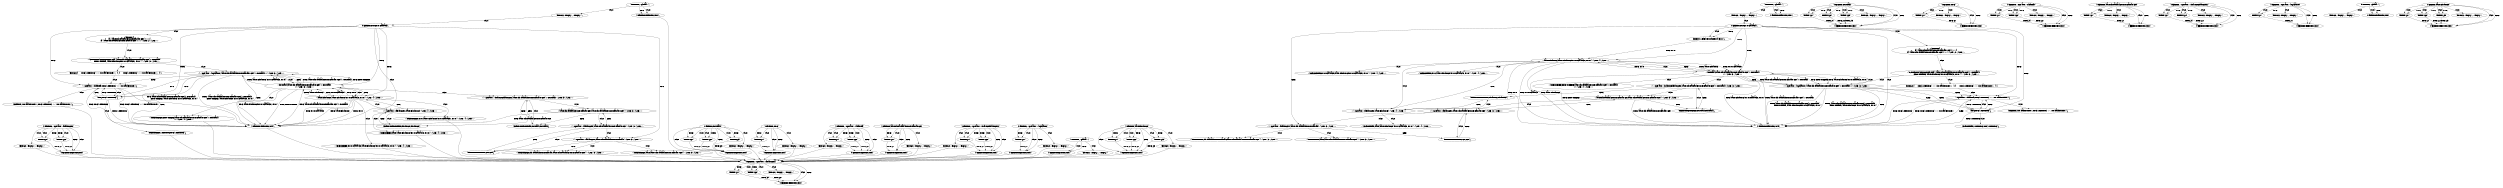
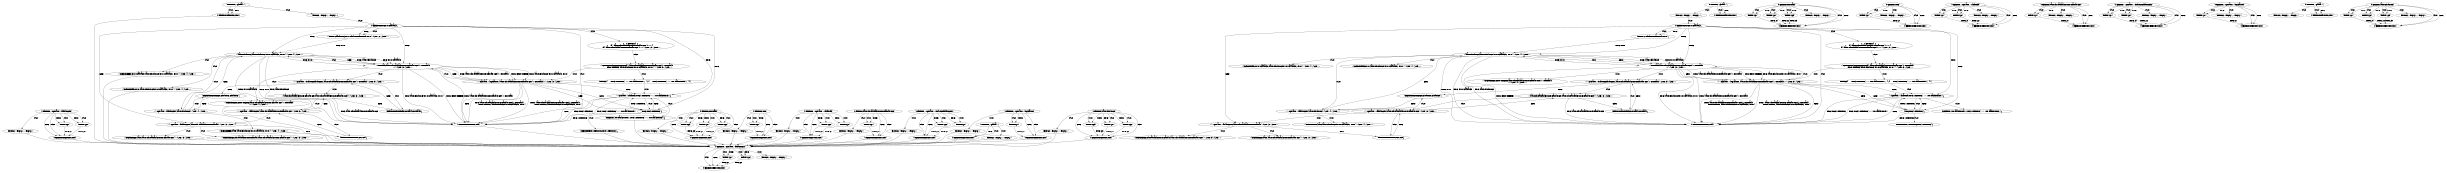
  digraph {
    n1 [label=<(METHOD,&lt;operator&gt;.fieldAccess)>]
    n2 [label=<(PARAM,p1)>]
    n3 [label=<(PARAM,p2)>]
    n4 [label=<(BLOCK,&lt;empty&gt;,&lt;empty&gt;)>]
    n5 [label=<(METHOD_RETURN,ANY)>]
    n6 [label=<(METHOD,&lt;operator&gt;.fieldAccess)>]
    n7 [label=<(METHOD,&lt;global&gt;)<SUB>1</SUB>>]
    n8 [label=<(BLOCK,&lt;empty&gt;,&lt;empty&gt;)<SUB>1</SUB>>]
    n9 [label=<(METHOD_RETURN,ANY)<SUB>1</SUB>>]
    n10 [label=<(METHOD,PostErrorCallback)<SUB>1</SUB>>]
+   n11 [label="<(PARAM,blink::mojom::WebBluetoothResult error)<SUB>2</SUB>>"]
    n12 [label="<(BLOCK,{\n   if (!base::ThreadTaskRunnerHandle::Get()-&gt;...,{\n   if (!base::ThreadTaskRunnerHandle::Get()-&gt;...)<SUB>2</SUB>>"]
    n13 [label="<(PostTask,base::ThreadTaskRunnerHandle::Get()-&gt;PostTask(\n...)<SUB>3</SUB>>"]
    n14 [label="<(&lt;operator&gt;.fieldAccess,base::ThreadTaskRunnerHandle)<SUB>3</SUB>>"]
    n15 [label="<(base.BindOnce,base::BindOnce(error_callback_, error))<SUB>4</SUB>>"]
    n16 [label=<(&lt;operator&gt;.shiftLeft,LOG(WARNING) &lt;&lt; &quot;No TaskRunner.&quot;)<SUB>5</SUB>>]
    n17 [label=<(LOG,LOG(WARNING))<SUB>5</SUB>>]
    n18 [label=<(METHOD_RETURN,void)<SUB>1</SUB>>]
    n19 [label="<(CONTROL_STRUCTURE,IF,if (!base::ThreadTaskRunnerHandle::Get()-&gt;PostTask(\n           FROM_HERE, base::BindOnce(error_callback_, error))))<SUB>3</SUB>>"]
    n20 [label="<(&lt;operator&gt;.logicalNot,!base::ThreadTaskRunnerHandle::Get()-&gt;PostTask(...)<SUB>3</SUB>>"]
    n21 [label=<(BLOCK,{      LOG(WARNING) &lt;&lt; &quot;No TaskRunner.&quot;;   },{      LOG(WARNING) &lt;&lt; &quot;No TaskRunner.&quot;;   })<SUB>4</SUB>>]
    n22 [label="<(&lt;operator&gt;.indirectFieldAccess,base::ThreadTaskRunnerHandle::Get()-&gt;PostTask)<SUB>3</SUB>>"]
    n23 [label="<(IDENTIFIER,FROM_HERE,base::ThreadTaskRunnerHandle::Get()-&gt;PostTask(\n...)<SUB>4</SUB>>"]
    n24 [label="<(base.ThreadTaskRunnerHandle.Get,base::ThreadTaskRunnerHandle::Get())<SUB>3</SUB>>"]
    n25 [label=<(FIELD_IDENTIFIER,PostTask,PostTask)<SUB>3</SUB>>]
    n26 [label=<(FIELD_IDENTIFIER,BindOnce,BindOnce)<SUB>4</SUB>>]
    n27 [label="<(&lt;operator&gt;.fieldAccess,base::ThreadTaskRunnerHandle::Get)<SUB>3</SUB>>"]
    n28 [label=<(FIELD_IDENTIFIER,Get,Get)<SUB>3</SUB>>]
    n29 [label="<(IDENTIFIER,base,base::ThreadTaskRunnerHandle::Get())<SUB>3</SUB>>"]
    n30 [label="<(IDENTIFIER,ThreadTaskRunnerHandle,base::ThreadTaskRunnerHandle::Get())<SUB>3</SUB>>"]
    n31 [label="<(&lt;operator&gt;.fieldAccess,base::BindOnce)<SUB>4</SUB>>"]
    n32 [label="<(IDENTIFIER,error_callback_,base::BindOnce(error_callback_, error))<SUB>4</SUB>>"]
    n33 [label="<(IDENTIFIER,error,base::BindOnce(error_callback_, error))<SUB>4</SUB>>"]
    n34 [label="<(IDENTIFIER,base,base::BindOnce(error_callback_, error))<SUB>4</SUB>>"]
    n35 [label=<(LITERAL,&quot;No TaskRunner.&quot;,LOG(WARNING) &lt;&lt; &quot;No TaskRunner.&quot;)<SUB>5</SUB>>]
    n36 [label=<(IDENTIFIER,WARNING,LOG(WARNING))<SUB>5</SUB>>]
    n37 [label=<(METHOD,PostTask)>]
    n38 [label=<(PARAM,p1)>]
    n39 [label=<(PARAM,p2)>]
    n40 [label=<(PARAM,p3)>]
    n41 [label=<(BLOCK,&lt;empty&gt;,&lt;empty&gt;)>]
    n42 [label=<(METHOD_RETURN,ANY)>]
    n43 [label=<(METHOD,LOG)>]
    n44 [label=<(PARAM,p1)>]
    n45 [label=<(BLOCK,&lt;empty&gt;,&lt;empty&gt;)>]
    n46 [label=<(METHOD_RETURN,ANY)>]
    n47 [label=<(METHOD,&lt;operator&gt;.shiftLeft)>]
    n48 [label=<(PARAM,p1)>]
    n49 [label=<(PARAM,p2)>]
    n50 [label=<(BLOCK,&lt;empty&gt;,&lt;empty&gt;)>]
    n51 [label=<(METHOD_RETURN,ANY)>]
    n52 [label=<(METHOD,base.ThreadTaskRunnerHandle.Get)>]
    n53 [label=<(PARAM,p1)>]
    n54 [label=<(BLOCK,&lt;empty&gt;,&lt;empty&gt;)>]
    n55 [label=<(METHOD_RETURN,ANY)>]
    n56 [label=<(METHOD,&lt;operator&gt;.indirectFieldAccess)>]
    n57 [label=<(PARAM,p1)>]
    n58 [label=<(PARAM,p2)>]
    n59 [label=<(BLOCK,&lt;empty&gt;,&lt;empty&gt;)>]
    n60 [label=<(METHOD_RETURN,ANY)>]
    n61 [label=<(METHOD,&lt;operator&gt;.logicalNot)>]
    n62 [label=<(PARAM,p1)>]
    n63 [label=<(BLOCK,&lt;empty&gt;,&lt;empty&gt;)>]
    n64 [label=<(METHOD_RETURN,ANY)>]
    n65 [label=<(METHOD,&lt;global&gt;)<SUB>1</SUB>>]
    n66 [label=<(BLOCK,&lt;empty&gt;,&lt;empty&gt;)>]
    n67 [label=<(METHOD_RETURN,ANY)>]
    n68 [label=<(METHOD,base.BindOnce)>]
    n69 [label=<(PARAM,p1)>]
    n70 [label=<(PARAM,p2)>]
    n71 [label=<(PARAM,p3)>]
    n72 [label=<(BLOCK,&lt;empty&gt;,&lt;empty&gt;)>]
    n73 [label=<(METHOD_RETURN,ANY)>]
    n74 [label=<(PARAM,p1)>]
    n75 [label=<(PARAM,p2)>]
    n76 [label=<(BLOCK,&lt;empty&gt;,&lt;empty&gt;)>]
    n77 [label=<(METHOD_RETURN,ANY)>]
    n78 [label=<(METHOD,&lt;global&gt;)<SUB>1</SUB>>]
    n79 [label=<(BLOCK,&lt;empty&gt;,&lt;empty&gt;)<SUB>1</SUB>>]
    n80 [label=<(METHOD_RETURN,ANY)<SUB>1</SUB>>]
    n81 [label=<(METHOD,PostErrorCallback)<SUB>1</SUB>>]
    n82 [label=<(PARAM,WebBluetoothResult error)<SUB>2</SUB>>]
    n83 [label="<(BLOCK,{\n   if (!base::ThreadTaskRunnerHandle::Get()-&gt;...,{\n   if (!base::ThreadTaskRunnerHandle::Get()-&gt;...)<SUB>2</SUB>>"]
    n84 [label="<(PostTask,base::ThreadTaskRunnerHandle::Get()-&gt;PostTask(\n...)<SUB>3</SUB>>"]
    n85 [label="<(&lt;operator&gt;.fieldAccess,base::ThreadTaskRunnerHandle)<SUB>3</SUB>>"]
    n86 [label="<(base.BindOnce,base::BindOnce(error_callback_, error))<SUB>4</SUB>>"]
    n87 [label=<(&lt;operator&gt;.shiftLeft,LOG(WARNING) &lt;&lt; &quot;No TaskRunner.&quot;)<SUB>5</SUB>>]
    n88 [label=<(LOG,LOG(WARNING))<SUB>5</SUB>>]
    n89 [label=<(METHOD_RETURN,void)<SUB>1</SUB>>]
    n90 [label="<(CONTROL_STRUCTURE,IF,if (!base::ThreadTaskRunnerHandle::Get()-&gt;PostTask(\n           FROM_HERE, base::BindOnce(error_callback_, error))))<SUB>3</SUB>>"]
    n91 [label="<(&lt;operator&gt;.logicalNot,!base::ThreadTaskRunnerHandle::Get()-&gt;PostTask(...)<SUB>3</SUB>>"]
    n92 [label=<(BLOCK,{      LOG(WARNING) &lt;&lt; &quot;No TaskRunner.&quot;;   },{      LOG(WARNING) &lt;&lt; &quot;No TaskRunner.&quot;;   })<SUB>4</SUB>>]
    n93 [label="<(&lt;operator&gt;.indirectFieldAccess,base::ThreadTaskRunnerHandle::Get()-&gt;PostTask)<SUB>3</SUB>>"]
    n94 [label="<(IDENTIFIER,FROM_HERE,base::ThreadTaskRunnerHandle::Get()-&gt;PostTask(\n...)<SUB>4</SUB>>"]
    n95 [label="<(base.ThreadTaskRunnerHandle.Get,base::ThreadTaskRunnerHandle::Get())<SUB>3</SUB>>"]
    n96 [label=<(FIELD_IDENTIFIER,PostTask,PostTask)<SUB>3</SUB>>]
    n97 [label=<(FIELD_IDENTIFIER,BindOnce,BindOnce)<SUB>4</SUB>>]
    n98 [label="<(&lt;operator&gt;.fieldAccess,base::ThreadTaskRunnerHandle::Get)<SUB>3</SUB>>"]
    n99 [label=<(FIELD_IDENTIFIER,Get,Get)<SUB>3</SUB>>]
    n100 [label="<(IDENTIFIER,base,base::ThreadTaskRunnerHandle::Get())<SUB>3</SUB>>"]
    n101 [label="<(IDENTIFIER,ThreadTaskRunnerHandle,base::ThreadTaskRunnerHandle::Get())<SUB>3</SUB>>"]
    n102 [label="<(&lt;operator&gt;.fieldAccess,base::BindOnce)<SUB>4</SUB>>"]
    n103 [label="<(IDENTIFIER,error_callback_,base::BindOnce(error_callback_, error))<SUB>4</SUB>>"]
    n104 [label="<(IDENTIFIER,error,base::BindOnce(error_callback_, error))<SUB>4</SUB>>"]
    n105 [label="<(IDENTIFIER,base,base::BindOnce(error_callback_, error))<SUB>4</SUB>>"]
    n106 [label=<(LITERAL,&quot;No TaskRunner.&quot;,LOG(WARNING) &lt;&lt; &quot;No TaskRunner.&quot;)<SUB>5</SUB>>]
    n107 [label=<(IDENTIFIER,WARNING,LOG(WARNING))<SUB>5</SUB>>]
    n108 [label=<(METHOD,PostTask)>]
    n109 [label=<(PARAM,p1)>]
    n110 [label=<(PARAM,p2)>]
    n111 [label=<(PARAM,p3)>]
    n112 [label=<(BLOCK,&lt;empty&gt;,&lt;empty&gt;)>]
    n113 [label=<(METHOD_RETURN,ANY)>]
    n114 [label=<(METHOD,LOG)>]
    n115 [label=<(PARAM,p1)>]
    n116 [label=<(BLOCK,&lt;empty&gt;,&lt;empty&gt;)>]
    n117 [label=<(METHOD_RETURN,ANY)>]
    n118 [label=<(METHOD,&lt;operator&gt;.shiftLeft)>]
    n119 [label=<(PARAM,p1)>]
    n120 [label=<(PARAM,p2)>]
    n121 [label=<(BLOCK,&lt;empty&gt;,&lt;empty&gt;)>]
    n122 [label=<(METHOD_RETURN,ANY)>]
    n123 [label=<(METHOD,base.ThreadTaskRunnerHandle.Get)>]
    n124 [label=<(PARAM,p1)>]
    n125 [label=<(BLOCK,&lt;empty&gt;,&lt;empty&gt;)>]
    n126 [label=<(METHOD_RETURN,ANY)>]
    n127 [label=<(METHOD,&lt;operator&gt;.indirectFieldAccess)>]
    n128 [label=<(PARAM,p1)>]
    n129 [label=<(PARAM,p2)>]
    n130 [label=<(BLOCK,&lt;empty&gt;,&lt;empty&gt;)>]
    n131 [label=<(METHOD_RETURN,ANY)>]
    n132 [label=<(METHOD,&lt;operator&gt;.logicalNot)>]
    n133 [label=<(PARAM,p1)>]
    n134 [label=<(BLOCK,&lt;empty&gt;,&lt;empty&gt;)>]
    n135 [label=<(METHOD_RETURN,ANY)>]
    n136 [label=<(METHOD,&lt;global&gt;)<SUB>1</SUB>>]
    n137 [label=<(BLOCK,&lt;empty&gt;,&lt;empty&gt;)>]
    n138 [label=<(METHOD_RETURN,ANY)>]
    n139 [label=<(METHOD,base.BindOnce)>]
    n140 [label=<(PARAM,p1)>]
    n141 [label=<(PARAM,p2)>]
    n142 [label=<(PARAM,p3)>]
    n143 [label=<(BLOCK,&lt;empty&gt;,&lt;empty&gt;)>]
    n144 [label=<(METHOD_RETURN,ANY)>]
    n1 -> n2 [label="AST: "]
    n1 -> n2 [label="DDG: "]
    n1 -> n3 [label="AST: "]
    n1 -> n3 [label="DDG: "]
    n1 -> n4 [label="AST: "]
    n1 -> n5 [label="AST: "]
    n1 -> n5 [label="CFG: "]
    n2 -> n5 [label="DDG: p1"]
    n3 -> n5 [label="DDG: p2"]
    n4 -> n6
    n5 -> n6
    n6 -> n74 [label="AST: "]
    n6 -> n74 [label="DDG: "]
    n6 -> n75 [label="AST: "]
    n6 -> n75 [label="DDG: "]
    n6 -> n76 [label="AST: "]
    n6 -> n77 [label="AST: "]
    n6 -> n77 [label="CFG: "]
    n7 -> n8 [label="AST: "]
    n7 -> n9 [label="AST: "]
    n7 -> n9 [label="CFG: "]
    n8 -> n10 [label="AST: "]
    n9 -> n6
+   n10 -> n11 [label="AST: "]
+   n10 -> n11 [label="DDG: "]
    n10 -> n12 [label="AST: "]
    n10 -> n13 [label="DDG: "]
    n10 -> n14 [label="CFG: "]
    n10 -> n15 [label="DDG: "]
    n10 -> n16 [label="DDG: "]
    n10 -> n17 [label="DDG: "]
    n10 -> n18 [label="AST: "]
+   n11 -> n15 [label="DDG: error"]
    n12 -> n19 [label="AST: "]
    n13 -> n15 [label="AST: "]
    n13 -> n18 [label="DDG: base::ThreadTaskRunnerHandle::Get()-&gt;PostTask"]
    n13 -> n18 [label="DDG: base::BindOnce(error_callback_, error)"]
    n13 -> n18 [label="DDG: FROM_HERE"]
    n13 -> n20 [label="CFG: "]
    n13 -> n20 [label="DDG: base::ThreadTaskRunnerHandle::Get()-&gt;PostTask"]
    n13 -> n20 [label="DDG: FROM_HERE"]
    n13 -> n20 [label="DDG: base::BindOnce(error_callback_, error)"]
    n13 -> n22 [label="AST: "]
    n13 -> n23 [label="AST: "]
    n14 -> n28 [label="CFG: "]
    n14 -> n29 [label="AST: "]
    n14 -> n30 [label="AST: "]
    n15 -> n13 [label="CFG: "]
    n15 -> n13 [label="DDG: base::BindOnce"]
    n15 -> n13 [label="DDG: error_callback_"]
    n15 -> n13 [label="DDG: error"]
    n15 -> n18 [label="DDG: base::BindOnce"]
    n15 -> n18 [label="DDG: error"]
    n15 -> n18 [label="DDG: error_callback_"]
    n15 -> n31 [label="AST: "]
    n15 -> n32 [label="AST: "]
    n15 -> n33 [label="AST: "]
    n16 -> n17 [label="AST: "]
    n16 -> n18 [label="CFG: "]
    n16 -> n18 [label="DDG: LOG(WARNING)"]
    n16 -> n18 [label="DDG: LOG(WARNING) &lt;&lt; &quot;No TaskRunner.&quot;"]
    n16 -> n35 [label="AST: "]
    n17 -> n16 [label="CFG: "]
    n17 -> n16 [label="DDG: WARNING"]
    n17 -> n18 [label="DDG: WARNING"]
    n17 -> n36 [label="AST: "]
    n18 -> n6
    n19 -> n20 [label="AST: "]
    n19 -> n21 [label="AST: "]
    n20 -> n13 [label="AST: "]
    n20 -> n16 [label="CDG: "]
    n20 -> n17 [label="CFG: "]
    n20 -> n17 [label="CDG: "]
    n20 -> n18 [label="CFG: "]
    n20 -> n18 [label="DDG: base::ThreadTaskRunnerHandle::Get()-&gt;PostTask(\n           FROM_HERE, base::BindOnce(error_callback_, error))"]
    n20 -> n18 [label="DDG: !base::ThreadTaskRunnerHandle::Get()-&gt;PostTask(\n           FROM_HERE, base::BindOnce(error_callback_, error))"]
    n21 -> n16 [label="AST: "]
    n22 -> n24 [label="AST: "]
    n22 -> n25 [label="AST: "]
    n22 -> n26 [label="CFG: "]
    n23 -> n6
    n24 -> n18 [label="DDG: base::ThreadTaskRunnerHandle::Get"]
    n24 -> n25 [label="CFG: "]
    n24 -> n27 [label="AST: "]
    n25 -> n22 [label="CFG: "]
    n26 -> n31 [label="CFG: "]
    n27 -> n14 [label="AST: "]
    n27 -> n24 [label="CFG: "]
    n27 -> n28 [label="AST: "]
    n28 -> n27 [label="CFG: "]
    n29 -> n6
    n30 -> n6
    n31 -> n15 [label="CFG: "]
    n31 -> n26 [label="AST: "]
    n31 -> n34 [label="AST: "]
    n32 -> n6
    n33 -> n6
    n34 -> n6
    n35 -> n6
    n36 -> n6
    n37 -> n38 [label="AST: "]
    n37 -> n38 [label="DDG: "]
    n37 -> n39 [label="AST: "]
    n37 -> n39 [label="DDG: "]
    n37 -> n40 [label="AST: "]
    n37 -> n40 [label="DDG: "]
    n37 -> n41 [label="AST: "]
    n37 -> n42 [label="AST: "]
    n37 -> n42 [label="CFG: "]
    n38 -> n42 [label="DDG: p1"]
    n39 -> n42 [label="DDG: p2"]
    n40 -> n42 [label="DDG: p3"]
    n41 -> n6
    n42 -> n6
    n43 -> n44 [label="AST: "]
    n43 -> n44 [label="DDG: "]
    n43 -> n45 [label="AST: "]
    n43 -> n46 [label="AST: "]
    n43 -> n46 [label="CFG: "]
    n44 -> n46 [label="DDG: p1"]
    n45 -> n6
    n46 -> n6
    n47 -> n48 [label="AST: "]
    n47 -> n48 [label="DDG: "]
    n47 -> n49 [label="AST: "]
    n47 -> n49 [label="DDG: "]
    n47 -> n50 [label="AST: "]
    n47 -> n51 [label="AST: "]
    n47 -> n51 [label="CFG: "]
    n48 -> n51 [label="DDG: p1"]
    n49 -> n51 [label="DDG: p2"]
    n50 -> n6
    n51 -> n6
    n52 -> n53 [label="AST: "]
    n52 -> n53 [label="DDG: "]
    n52 -> n54 [label="AST: "]
    n52 -> n55 [label="AST: "]
    n52 -> n55 [label="CFG: "]
    n53 -> n55 [label="DDG: p1"]
    n54 -> n6
    n55 -> n6
    n56 -> n57 [label="AST: "]
    n56 -> n57 [label="DDG: "]
    n56 -> n58 [label="AST: "]
    n56 -> n58 [label="DDG: "]
    n56 -> n59 [label="AST: "]
    n56 -> n60 [label="AST: "]
    n56 -> n60 [label="CFG: "]
    n57 -> n60 [label="DDG: p1"]
    n58 -> n60 [label="DDG: p2"]
    n59 -> n6
    n60 -> n6
    n61 -> n62 [label="AST: "]
    n61 -> n62 [label="DDG: "]
    n61 -> n63 [label="AST: "]
    n61 -> n64 [label="AST: "]
    n61 -> n64 [label="CFG: "]
    n62 -> n64 [label="DDG: p1"]
    n63 -> n6
    n64 -> n6
    n65 -> n66 [label="AST: "]
    n65 -> n67 [label="AST: "]
    n65 -> n67 [label="CFG: "]
    n66 -> n6
    n67 -> n6
    n68 -> n69 [label="AST: "]
    n68 -> n69 [label="DDG: "]
    n68 -> n70 [label="AST: "]
    n68 -> n70 [label="DDG: "]
    n68 -> n71 [label="AST: "]
    n68 -> n71 [label="DDG: "]
    n68 -> n72 [label="AST: "]
    n68 -> n73 [label="AST: "]
    n68 -> n73 [label="CFG: "]
    n69 -> n73 [label="DDG: p1"]
    n70 -> n73 [label="DDG: p2"]
    n71 -> n73 [label="DDG: p3"]
    n72 -> n6
    n73 -> n6
    n74 -> n77 [label="DDG: p1"]
    n75 -> n77 [label="DDG: p2"]
    n78 -> n79 [label="AST: "]
    n78 -> n80 [label="AST: "]
    n78 -> n80 [label="CFG: "]
    n79 -> n81 [label="AST: "]
    n81 -> n82 [label="AST: "]
    n81 -> n82 [label="DDG: "]
    n81 -> n83 [label="AST: "]
    n81 -> n84 [label="DDG: "]
    n81 -> n85 [label="CFG: "]
    n81 -> n86 [label="DDG: "]
    n81 -> n87 [label="DDG: "]
    n81 -> n88 [label="DDG: "]
    n81 -> n89 [label="AST: "]
    n82 -> n86 [label="DDG: error"]
    n83 -> n90 [label="AST: "]
    n84 -> n86 [label="AST: "]
    n84 -> n89 [label="DDG: base::ThreadTaskRunnerHandle::Get()-&gt;PostTask"]
    n84 -> n89 [label="DDG: base::BindOnce(error_callback_, error)"]
    n84 -> n89 [label="DDG: FROM_HERE"]
    n84 -> n91 [label="CFG: "]
    n84 -> n91 [label="DDG: base::ThreadTaskRunnerHandle::Get()-&gt;PostTask"]
    n84 -> n91 [label="DDG: FROM_HERE"]
    n84 -> n91 [label="DDG: base::BindOnce(error_callback_, error)"]
    n84 -> n93 [label="AST: "]
    n84 -> n94 [label="AST: "]
    n85 -> n99 [label="CFG: "]
    n85 -> n100 [label="AST: "]
    n85 -> n101 [label="AST: "]
    n86 -> n84 [label="CFG: "]
    n86 -> n84 [label="DDG: base::BindOnce"]
    n86 -> n84 [label="DDG: error_callback_"]
    n86 -> n84 [label="DDG: error"]
    n86 -> n89 [label="DDG: base::BindOnce"]
    n86 -> n89 [label="DDG: error"]
    n86 -> n89 [label="DDG: error_callback_"]
    n86 -> n102 [label="AST: "]
    n86 -> n103 [label="AST: "]
    n86 -> n104 [label="AST: "]
    n87 -> n88 [label="AST: "]
    n87 -> n89 [label="CFG: "]
    n87 -> n89 [label="DDG: LOG(WARNING)"]
    n87 -> n89 [label="DDG: LOG(WARNING) &lt;&lt; &quot;No TaskRunner.&quot;"]
    n87 -> n106 [label="AST: "]
    n88 -> n87 [label="CFG: "]
    n88 -> n87 [label="DDG: WARNING"]
    n88 -> n89 [label="DDG: WARNING"]
    n88 -> n107 [label="AST: "]
    n90 -> n91 [label="AST: "]
    n90 -> n92 [label="AST: "]
    n91 -> n84 [label="AST: "]
    n91 -> n87 [label="CDG: "]
    n91 -> n88 [label="CFG: "]
    n91 -> n88 [label="CDG: "]
    n91 -> n89 [label="CFG: "]
    n91 -> n89 [label="DDG: base::ThreadTaskRunnerHandle::Get()-&gt;PostTask(\n           FROM_HERE, base::BindOnce(error_callback_, error))"]
    n91 -> n89 [label="DDG: !base::ThreadTaskRunnerHandle::Get()-&gt;PostTask(\n           FROM_HERE, base::BindOnce(error_callback_, error))"]
    n92 -> n87 [label="AST: "]
    n93 -> n95 [label="AST: "]
    n93 -> n96 [label="AST: "]
    n93 -> n97 [label="CFG: "]
    n95 -> n89 [label="DDG: base::ThreadTaskRunnerHandle::Get"]
    n95 -> n96 [label="CFG: "]
    n95 -> n98 [label="AST: "]
    n96 -> n93 [label="CFG: "]
    n97 -> n102 [label="CFG: "]
    n98 -> n85 [label="AST: "]
    n98 -> n95 [label="CFG: "]
    n98 -> n99 [label="AST: "]
    n99 -> n98 [label="CFG: "]
    n102 -> n86 [label="CFG: "]
    n102 -> n97 [label="AST: "]
    n102 -> n105 [label="AST: "]
    n108 -> n109 [label="AST: "]
    n108 -> n109 [label="DDG: "]
    n108 -> n110 [label="AST: "]
    n108 -> n110 [label="DDG: "]
    n108 -> n111 [label="AST: "]
    n108 -> n111 [label="DDG: "]
    n108 -> n112 [label="AST: "]
    n108 -> n113 [label="AST: "]
    n108 -> n113 [label="CFG: "]
    n109 -> n113 [label="DDG: p1"]
    n110 -> n113 [label="DDG: p2"]
    n111 -> n113 [label="DDG: p3"]
    n114 -> n115 [label="AST: "]
    n114 -> n115 [label="DDG: "]
    n114 -> n116 [label="AST: "]
    n114 -> n117 [label="AST: "]
    n114 -> n117 [label="CFG: "]
    n115 -> n117 [label="DDG: p1"]
    n118 -> n119 [label="AST: "]
    n118 -> n119 [label="DDG: "]
    n118 -> n120 [label="AST: "]
    n118 -> n120 [label="DDG: "]
    n118 -> n121 [label="AST: "]
    n118 -> n122 [label="AST: "]
    n118 -> n122 [label="CFG: "]
    n119 -> n122 [label="DDG: p1"]
    n120 -> n122 [label="DDG: p2"]
    n123 -> n124 [label="AST: "]
    n123 -> n124 [label="DDG: "]
    n123 -> n125 [label="AST: "]
    n123 -> n126 [label="AST: "]
    n123 -> n126 [label="CFG: "]
    n124 -> n126 [label="DDG: p1"]
    n127 -> n128 [label="AST: "]
    n127 -> n128 [label="DDG: "]
    n127 -> n129 [label="AST: "]
    n127 -> n129 [label="DDG: "]
    n127 -> n130 [label="AST: "]
    n127 -> n131 [label="AST: "]
    n127 -> n131 [label="CFG: "]
    n128 -> n131 [label="DDG: p1"]
    n129 -> n131 [label="DDG: p2"]
    n132 -> n133 [label="AST: "]
    n132 -> n133 [label="DDG: "]
    n132 -> n134 [label="AST: "]
    n132 -> n135 [label="AST: "]
    n132 -> n135 [label="CFG: "]
    n133 -> n135 [label="DDG: p1"]
    n136 -> n137 [label="AST: "]
    n136 -> n138 [label="AST: "]
    n136 -> n138 [label="CFG: "]
    n139 -> n140 [label="AST: "]
    n139 -> n140 [label="DDG: "]
    n139 -> n141 [label="AST: "]
    n139 -> n141 [label="DDG: "]
    n139 -> n142 [label="AST: "]
    n139 -> n142 [label="DDG: "]
    n139 -> n143 [label="AST: "]
    n139 -> n144 [label="AST: "]
    n139 -> n144 [label="CFG: "]
    n140 -> n144 [label="DDG: p1"]
    n141 -> n144 [label="DDG: p2"]
    n142 -> n144 [label="DDG: p3"]
  }
